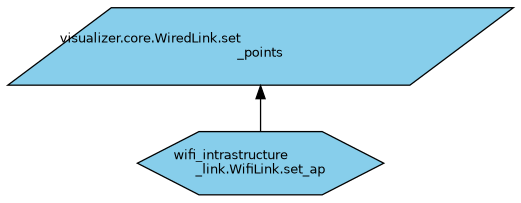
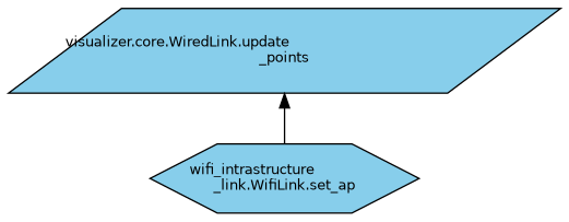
  digraph {
    rankdir=TB
    node [color=black fillcolor=skyblue fontname=Helvetica fontsize=10 style=filled]
-   n1 [fontcolor=black height=0.2 label="visualizer.core.WiredLink.set\l_points" shape=parallelogram width=0.4]
+   n1 [fontcolor=black height=0.2 label="visualizer.core.WiredLink.update\l_points" shape=parallelogram width=0.4]
    n2 [height=0.2 label="wifi_intrastructure\l_link.WifiLink.set_ap" shape=hexagon width=0.4]
    n1 -> n2 [color=black dir=back fontname=Helvetica fontsize=10 labelfontname=Helvetica labelfontsize=10 style=solid]
  }
